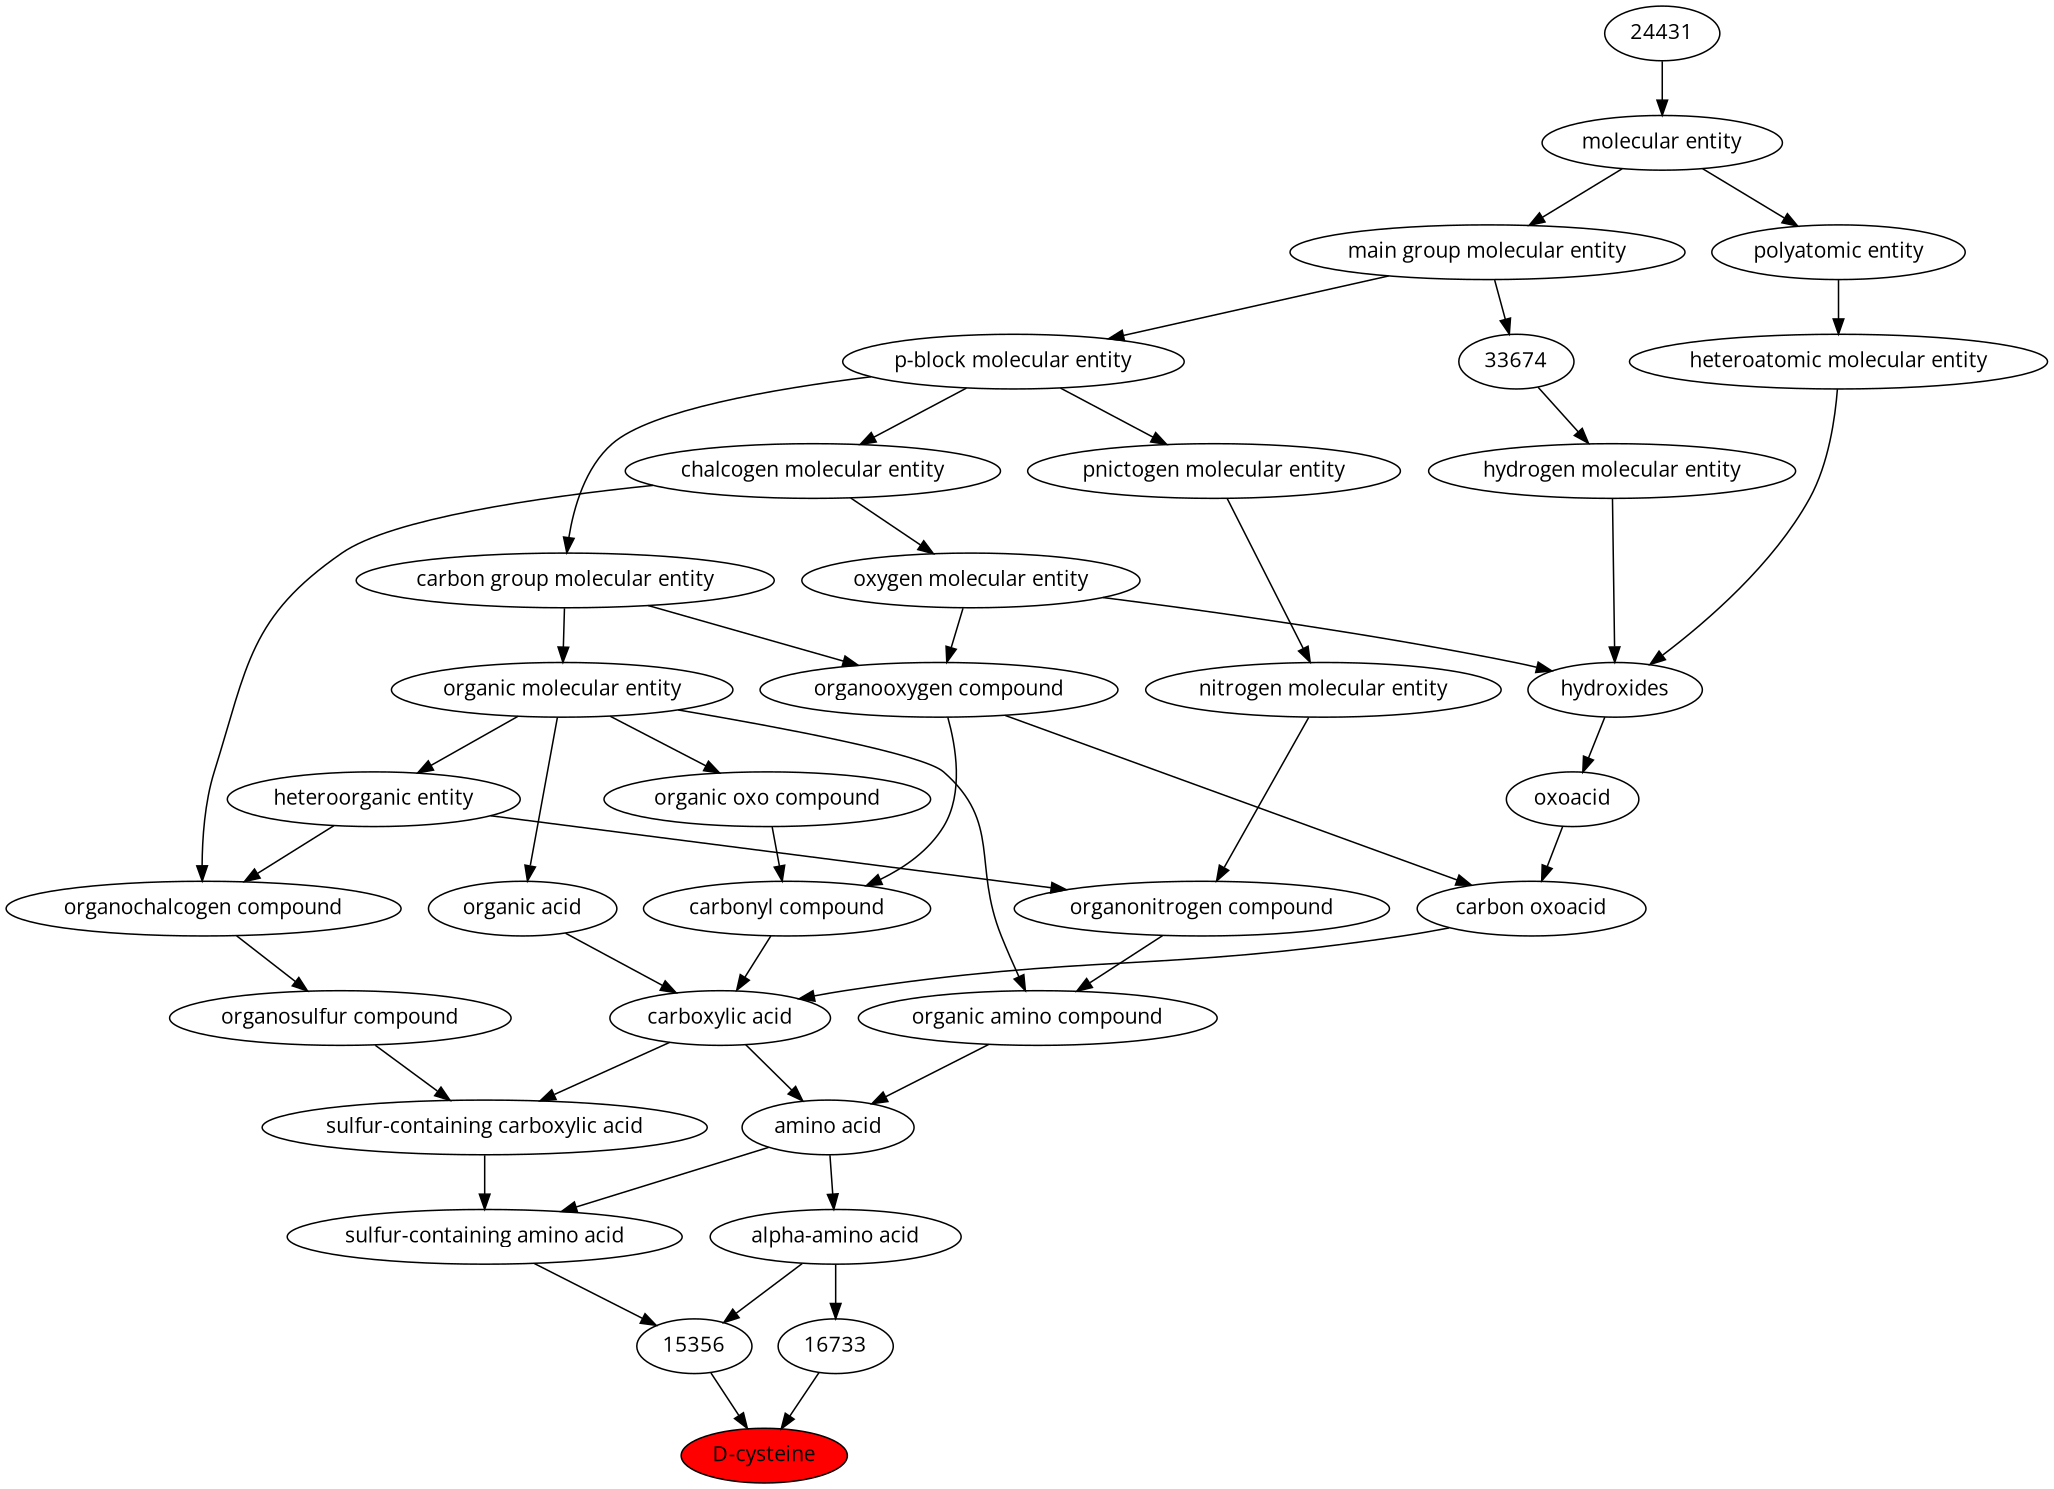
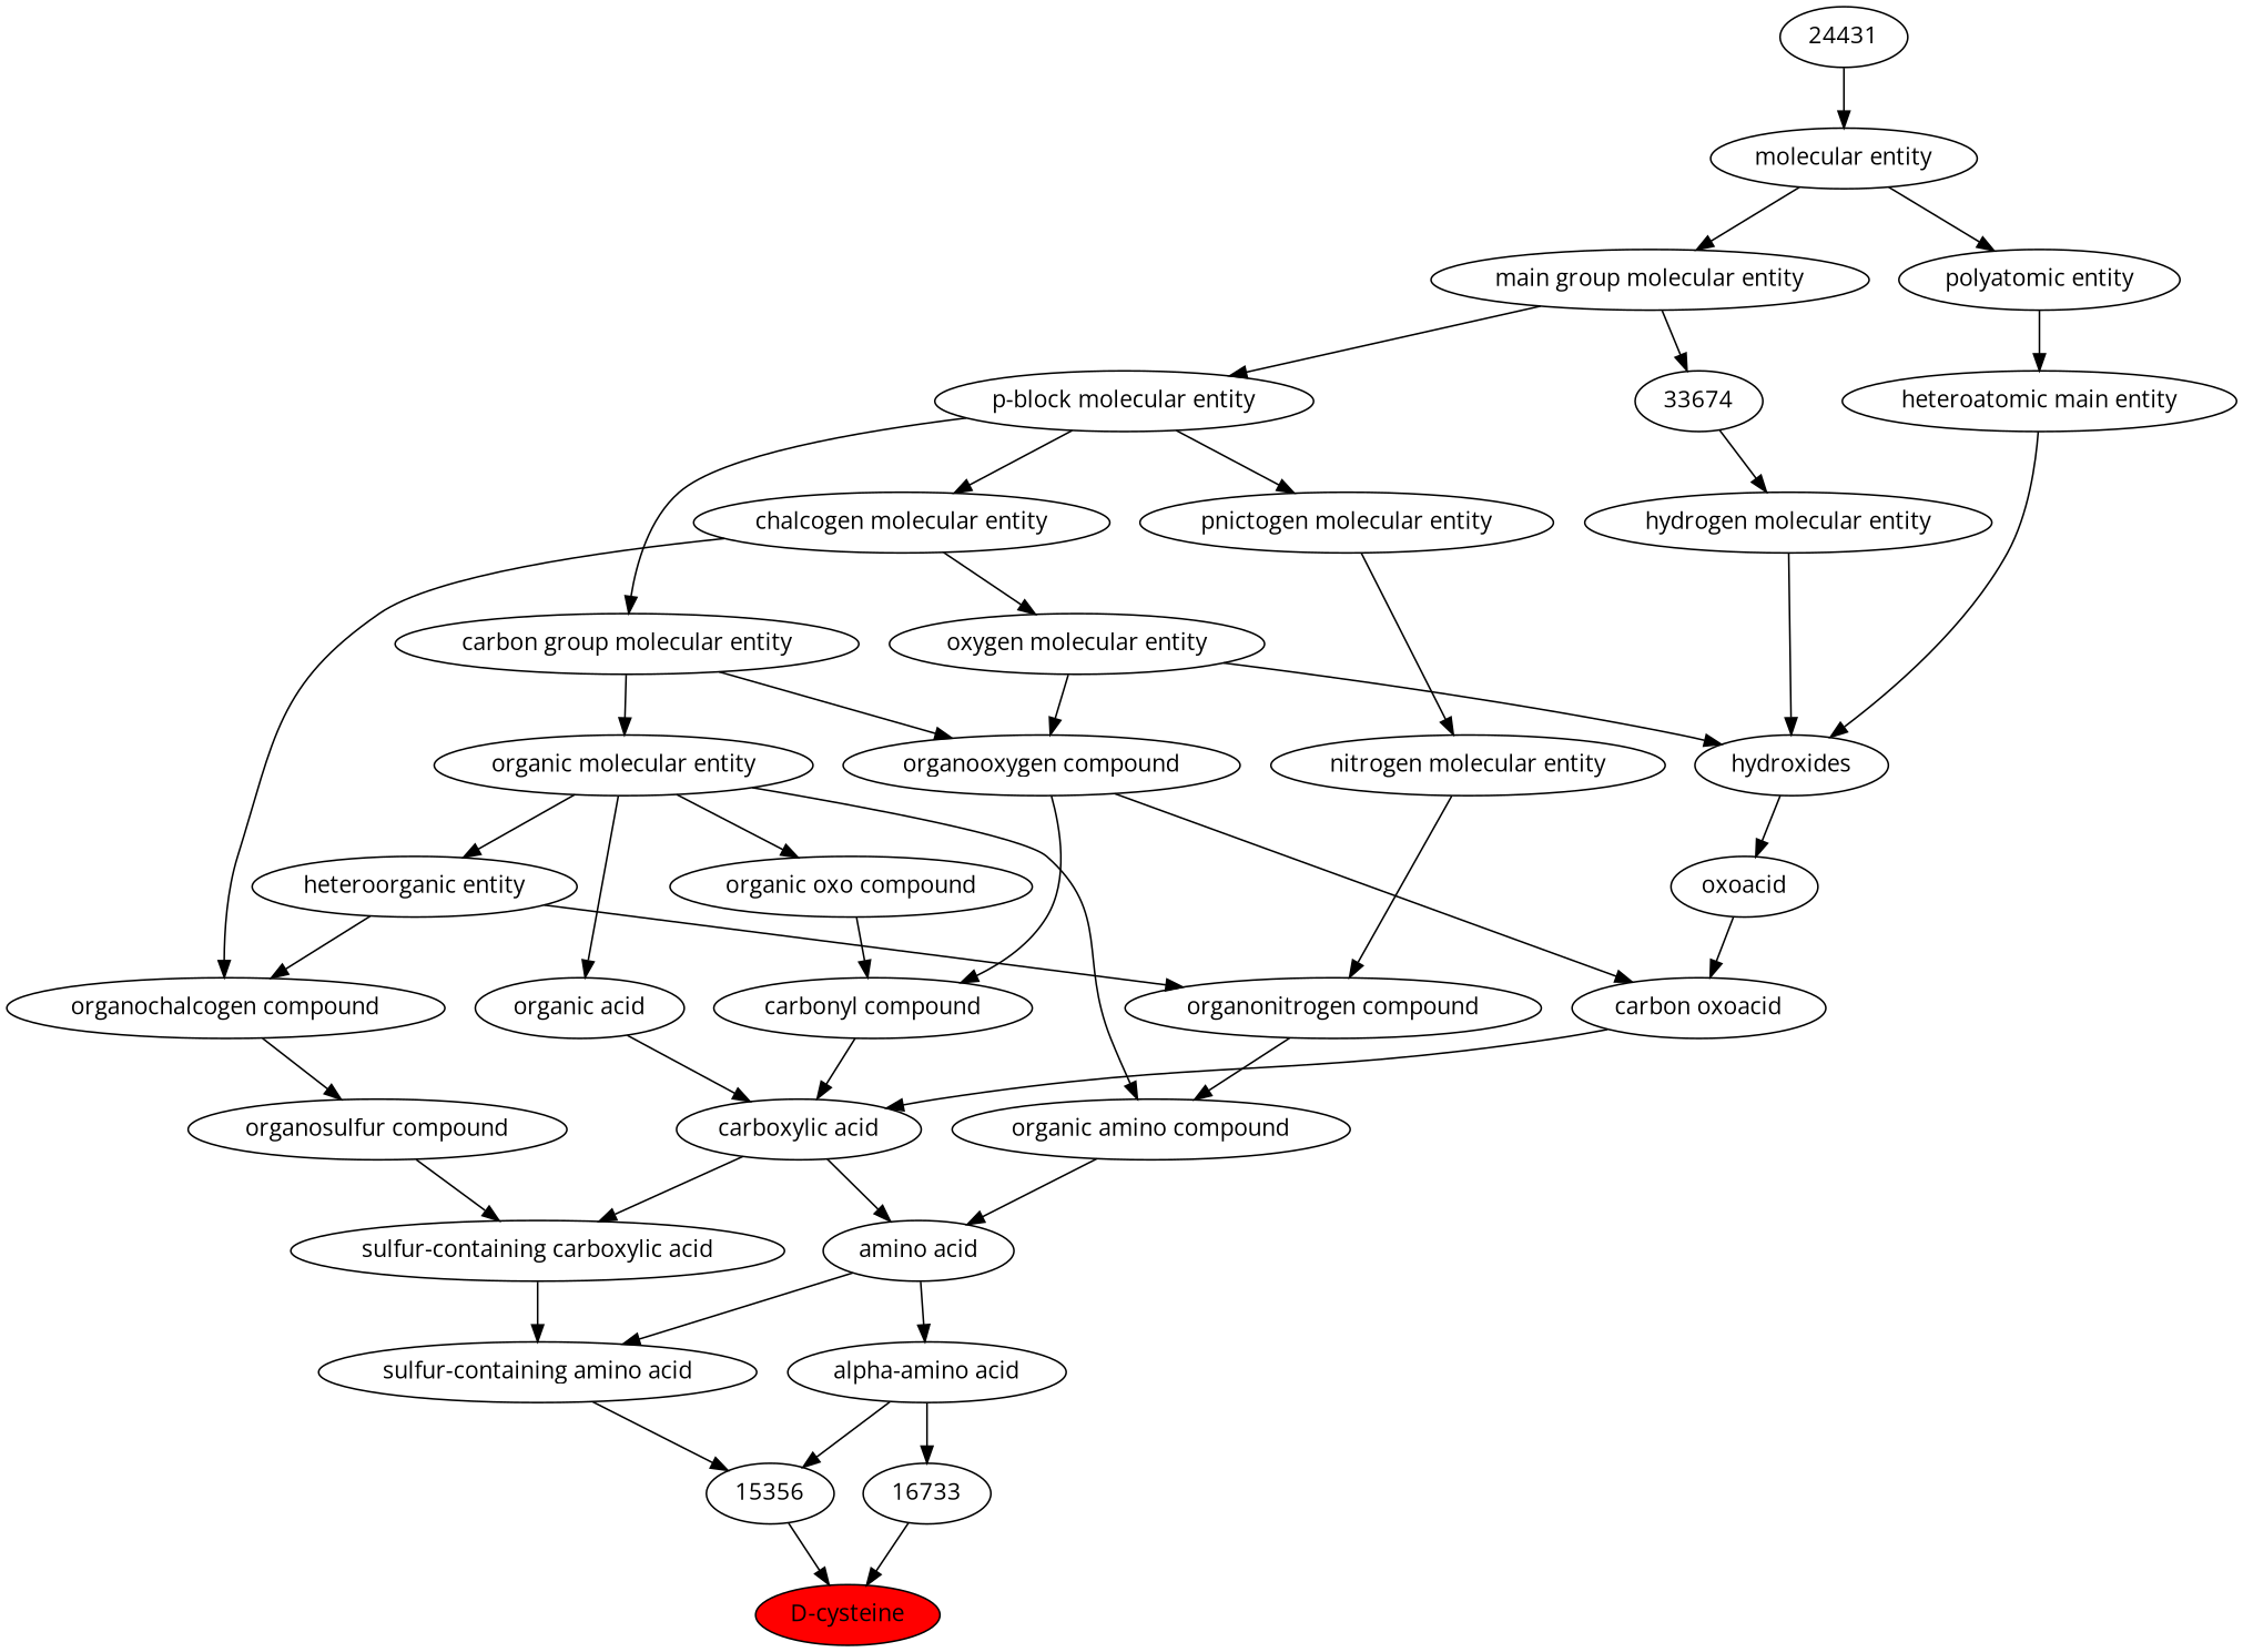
  digraph {
    fontname="Open Sans"
    node [fontname="Open Sans"]
    edge [fontname="Open Sans"]
    n1 [fillcolor=red label="D-cysteine" style=filled]
    n2 [label=15356]
    n3 [label=16733]
    n4 [label="alpha-amino acid"]
    n5 [label="sulfur-containing amino acid"]
    n6 [label="amino acid"]
    n7 [label="sulfur-containing carboxylic acid"]
    n8 [label="organic amino compound"]
    n9 [label="carboxylic acid"]
    n10 [label="organosulfur compound"]
    n11 [label="organic molecular entity"]
    n12 [label="organic acid"]
    n13 [label="heteroorganic entity"]
    n14 [label="organic oxo compound"]
    n15 [label="organonitrogen compound"]
    n16 [label="organochalcogen compound"]
    n17 [label="carbonyl compound"]
    n18 [label="carbon oxoacid"]
    n19 [label="organooxygen compound"]
    n20 [label="carbon group molecular entity"]
    n21 [label="nitrogen molecular entity"]
    n22 [label=oxoacid]
    n23 [label="chalcogen molecular entity"]
    n24 [label="oxygen molecular entity"]
    n25 [label=hydroxides]
    n26 [label="p-block molecular entity"]
    n27 [label="pnictogen molecular entity"]
    n28 [label="main group molecular entity"]
    n29 [label=33674]
    n30 [label="hydrogen molecular entity"]
-   n31 [label="heteroatomic molecular entity"]
+   n31 [label="heteroatomic main entity"]
    n32 [label="molecular entity"]
    n33 [label="polyatomic entity"]
    n34 [label=24431]
    n2 -> n1
    n3 -> n1
    n4 -> n2
    n4 -> n3
    n5 -> n2
    n6 -> n4
    n6 -> n5
    n7 -> n5
    n8 -> n6
    n9 -> n6
    n9 -> n7
    n10 -> n7
    n11 -> n8
    n11 -> n12
    n11 -> n13
    n11 -> n14
    n12 -> n9
    n13 -> n15
    n13 -> n16
    n14 -> n17
    n15 -> n8
    n16 -> n10
    n17 -> n9
    n18 -> n9
    n19 -> n17
    n19 -> n18
    n20 -> n11
    n20 -> n19
    n21 -> n15
    n22 -> n18
    n23 -> n16
    n23 -> n24
    n24 -> n19
    n24 -> n25
    n25 -> n22
    n26 -> n20
    n26 -> n23
    n26 -> n27
    n27 -> n21
    n28 -> n26
    n28 -> n29
    n29 -> n30
    n30 -> n25
    n31 -> n25
    n32 -> n28
    n32 -> n33
    n33 -> n31
    n34 -> n32
  }
